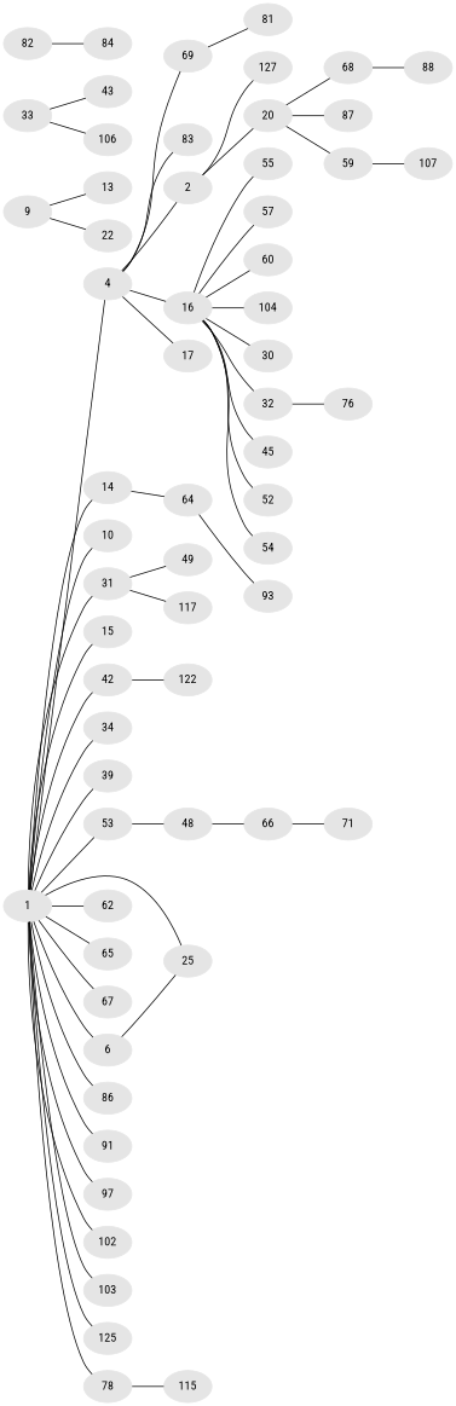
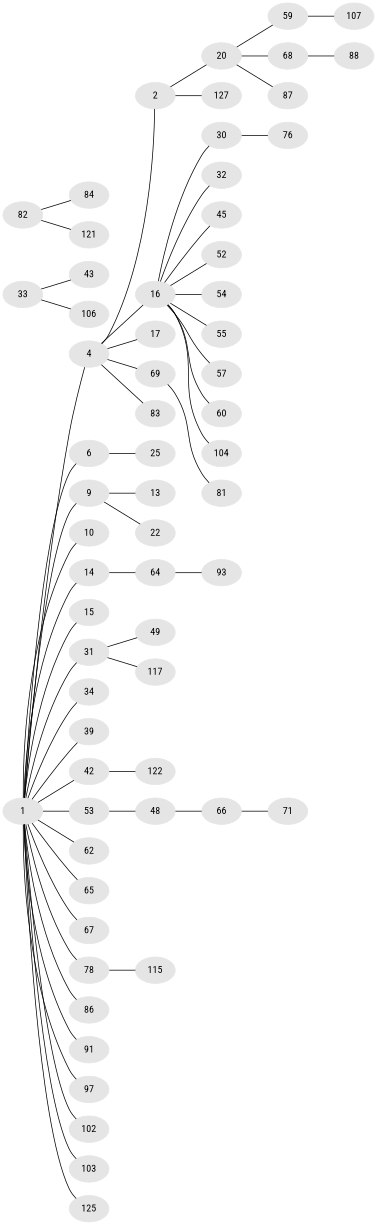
  graph {
    fontname="Roboto Condensed"
    rankdir=LR
    node [color=gray90 fontname="Roboto Condensed" style=filled]
    edge [fontname="Roboto Condensed"]
    1 [super="+2+3+18"]
    4 [super="+12+11"]
    6
    9 [super="+50+27"]
    10
    14 [super="+58"]
    15
    31
    34 [super="+40"]
    39
    42 [super="+56"]
    53 [super="+75"]
    62
    65
    67
    78
    86
    91
    97
    102
    103
    125
    n23 [label=2]
    16 [super="+19+24+85+51+26"]
    17 [super="+38"]
    69
    83
    25 [super="+73"]
    13 [super="+114"]
    22 [super="+74"]
    64
    49 [super="+101+79"]
    117 [super="+118"]
    122
    48 [super="+100"]
    66
    115 [super="+119"]
    20 [super="+29"]
    127
    30 [super="+108"]
    32
    45
    52 [super="+80"]
    54 [super="+105"]
    55
    57 [super="+61"]
    60
    104
    81
    59
    68
    87
    93
    76 [super="+92+111+89"]
    43 [super="+70"]
    33
    106
    107
    88
    71 [super="+72"]
    82
    84
+   121
    1 -- 4
    1 -- 6
-   1 -- 25
+   1 -- 9
    1 -- 10
    1 -- 14
    1 -- 15
    1 -- 31
    1 -- 34
    1 -- 39
    1 -- 42
    1 -- 53
    1 -- 62
    1 -- 65
    1 -- 67
    1 -- 78
    1 -- 86
    1 -- 91
    1 -- 97
    1 -- 102
    1 -- 103
    1 -- 125
    4 -- n23
    4 -- 16
    4 -- 17
    4 -- 69
    4 -- 83
    6 -- 25
    9 -- 13
    9 -- 22
    14 -- 64
    31 -- 49
    31 -- 117
    42 -- 122
    53 -- 48
    78 -- 115
    n23 -- 20
    n23 -- 127
    16 -- 30
    16 -- 32
    16 -- 45
    16 -- 52
    16 -- 54
    16 -- 55
    16 -- 57
    16 -- 60
    16 -- 104
    69 -- 81
    64 -- 93
    48 -- 66
    66 -- 71
    20 -- 59
    20 -- 68
    20 -- 87
-   32 -- 76
+   30 -- 76
    59 -- 107
    68 -- 88
    33 -- 43
    33 -- 106
    82 -- 84
+   82 -- 121
  }
